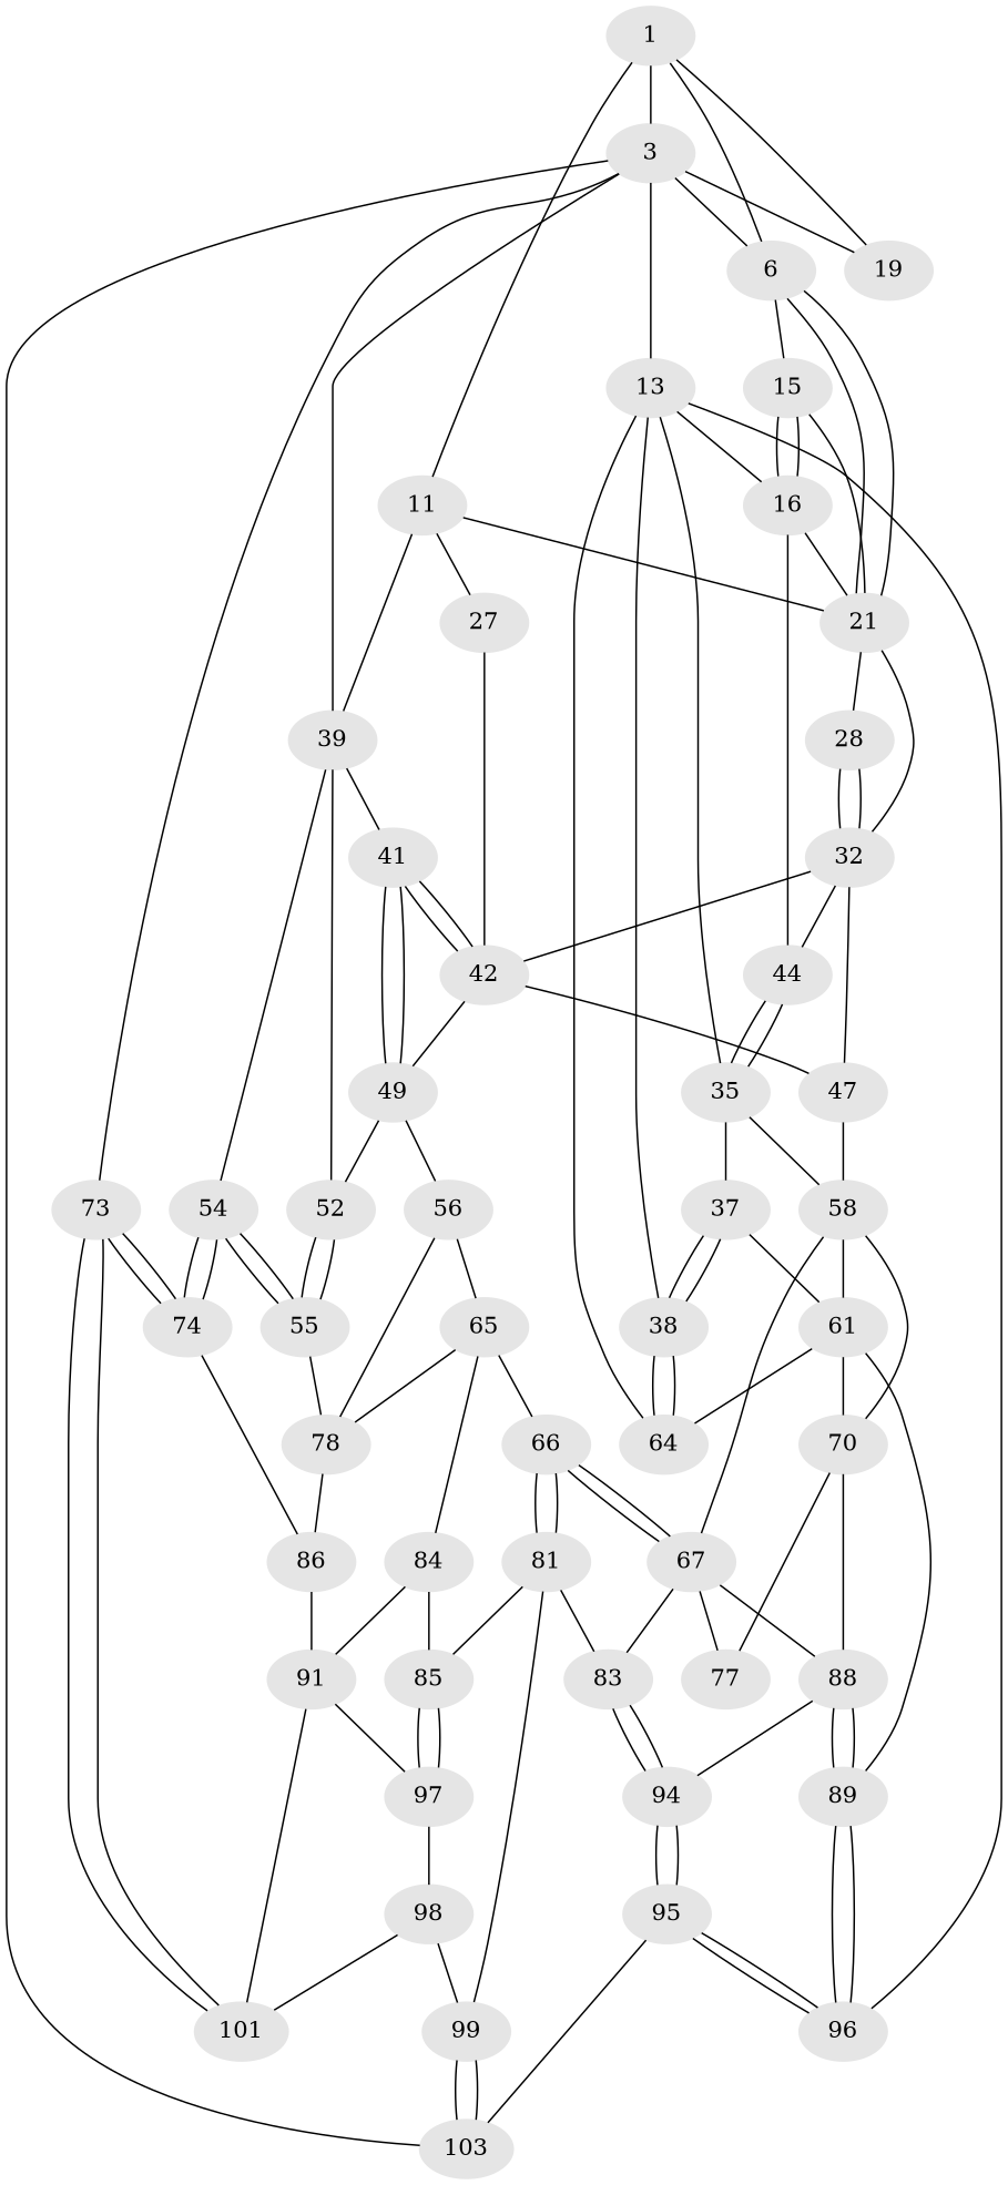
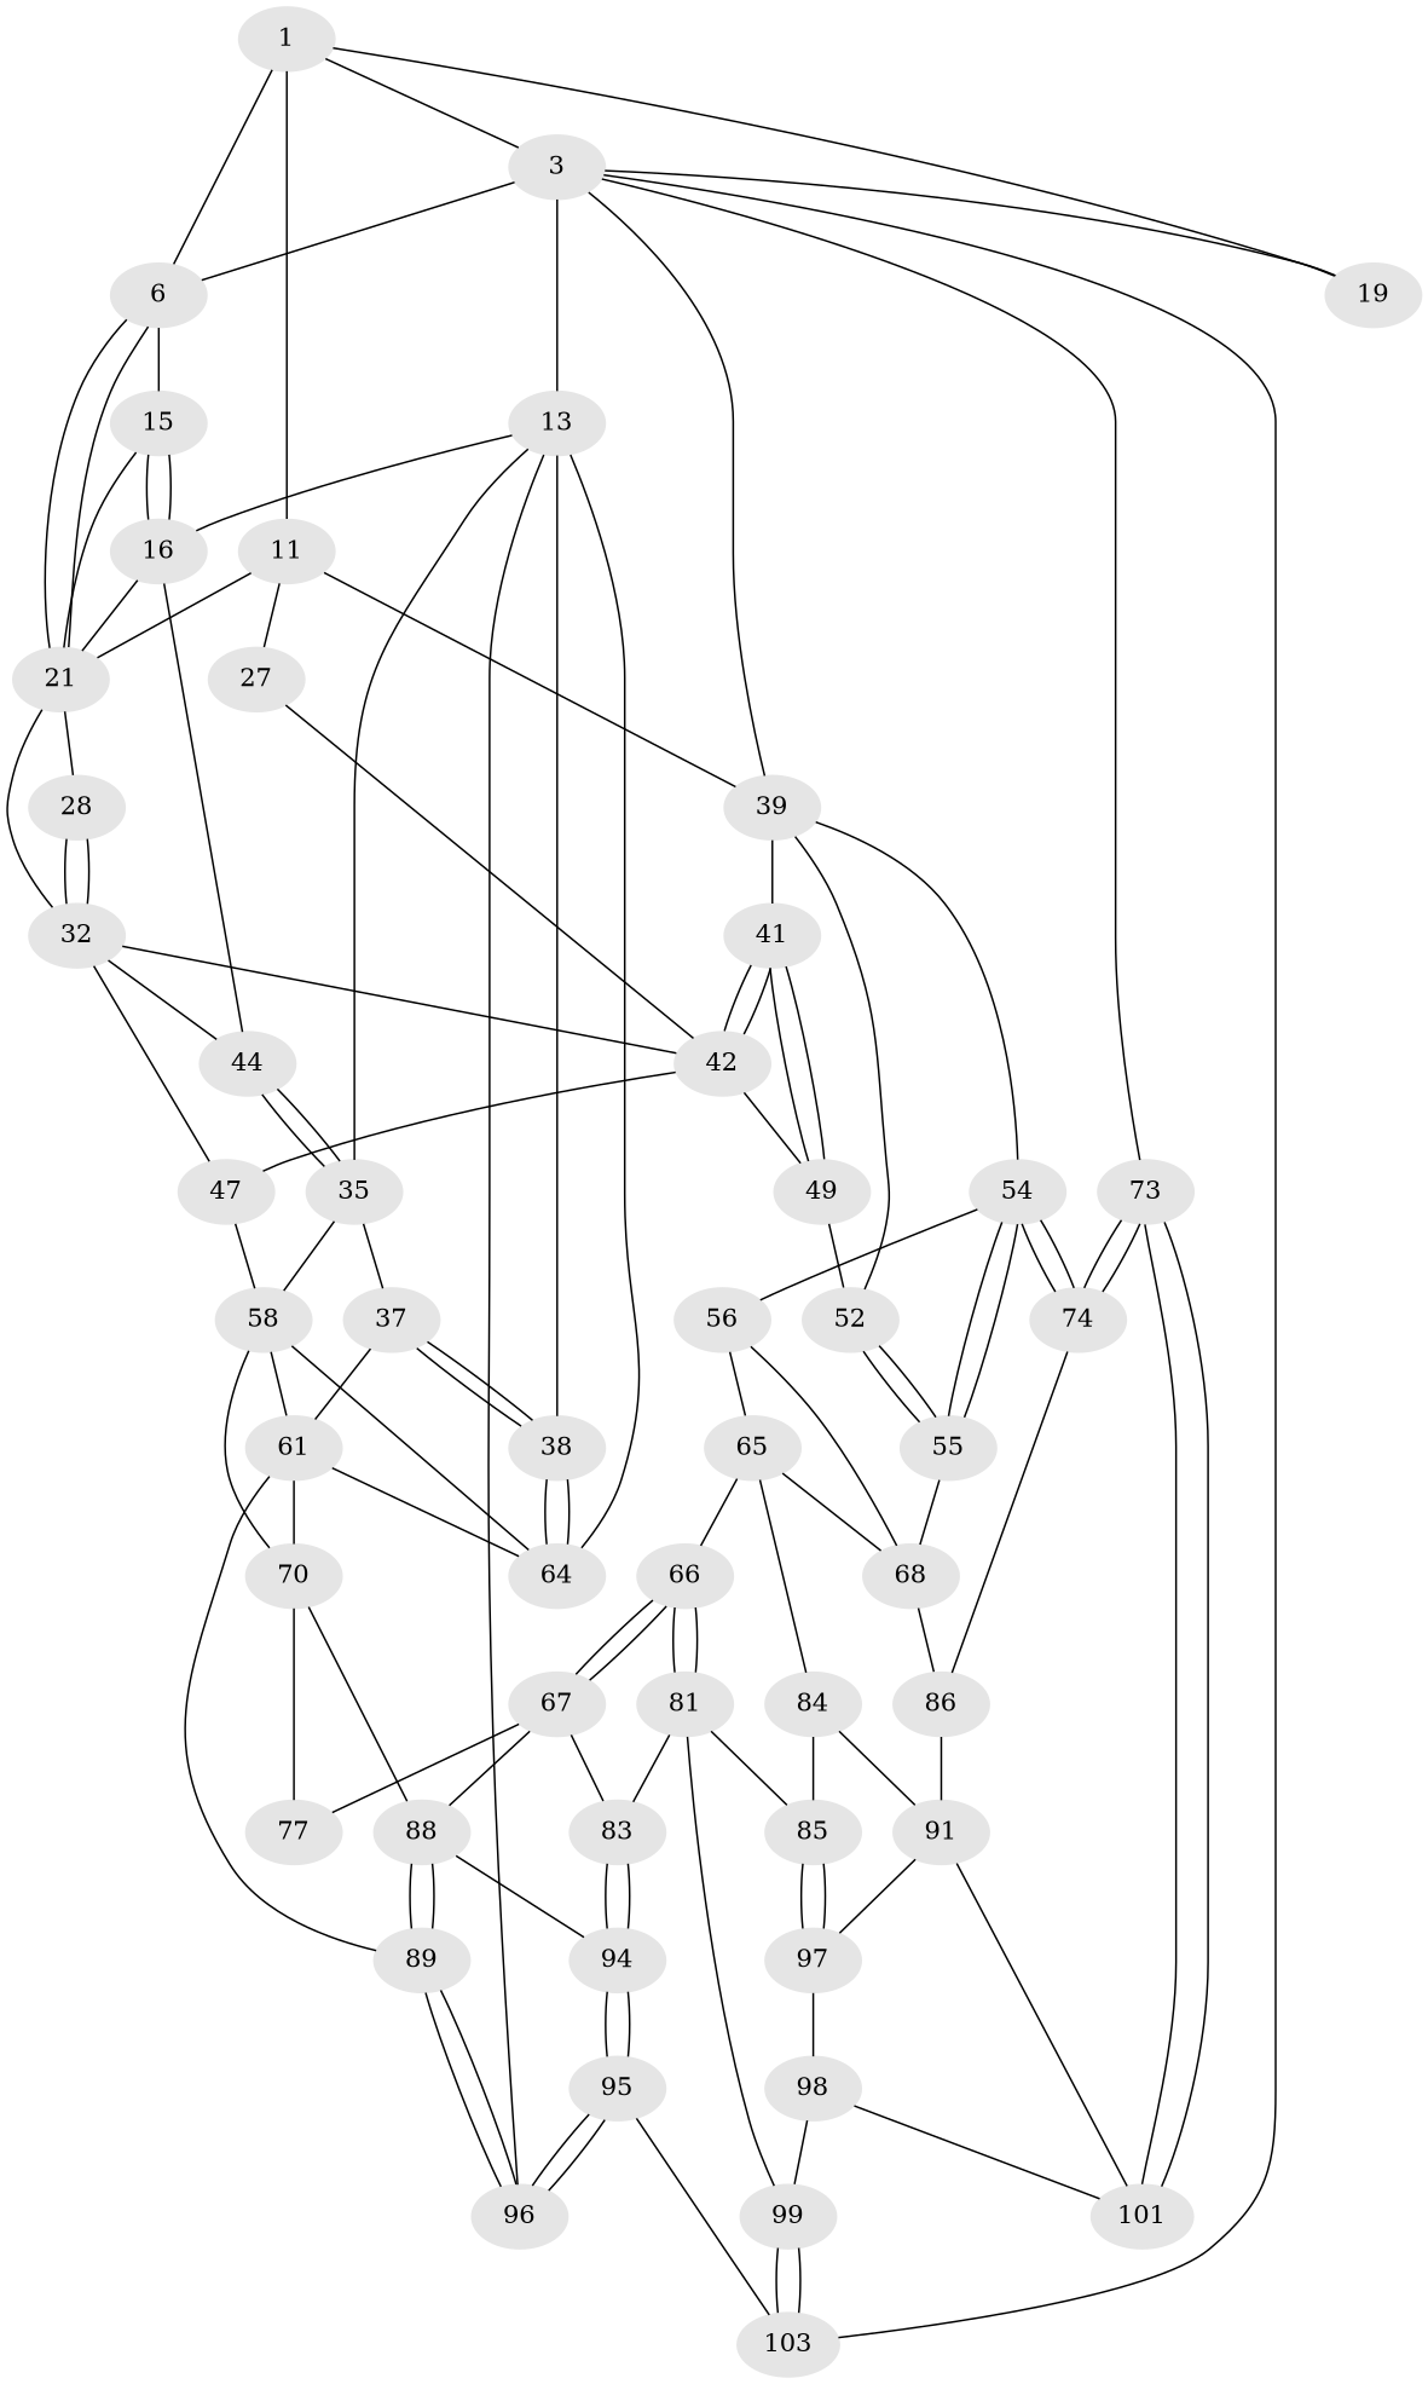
  graph {
    node [color=gray90 style=filled]
    1 [super="+5+2"]
    3 [super="+4+20+72"]
    6 [super="+7"]
    11 [super="+26+12"]
    19
    13 [super="+17+14"]
    39 [super="+40+44"]
    73
    103
    15 [super="+18"]
    21 [super="+22"]
    27
    16 [super="+29"]
    35 [super="+36"]
    38
    64
    96
    41
    52
    54
    74
    101 [super="+102"]
    98 [super="+104"]
    99
    28
    32 [super="+33"]
    42 [super="+46+43"]
    n28 [label=44]
    37
    58 [super="+59"]
    47 [super="+48+51"]
    49 [super="+53"]
    61 [super="+62"]
    67 [super="+76"]
    70 [super="+78"]
    89
    55
    56 [super="+57"]
-   68 [super="+69" label=78]
+   68 [super="+69"]
    65 [super="+71"]
    86 [super="+87"]
    66
    84
    77
    83
    88 [super="+90"]
    81 [super="+82"]
    85
    91 [super="+92+93"]
    94
    97 [super="+100"]
    95
    1 -- 3
    1 -- 6
    1 -- 11 [weight=2]
    1 -- 19
    3 -- 6
    3 -- 19
    3 -- 13 [weight=3]
    3 -- 39
    3 -- 73
    3 -- 103
    6 -- 15 [weight=2]
    6 -- 21
    6 -- 21
    11 -- 39
    11 -- 21
    11 -- 27
    13 -- 16
    13 -- 35
    13 -- 38
    13 -- 64
    13 -- 96
    39 -- 41
    39 -- 52
    39 -- 54
    73 -- 74
    73 -- 74
    73 -- 101
    73 -- 101
    15 -- 21
    15 -- 16
    15 -- 16
    21 -- 28
    21 -- 32
    27 -- 42
    16 -- 21 [weight=2]
    16 -- n28
    35 -- 37
    35 -- 58
    38 -- 64
    38 -- 64
    41 -- 42
    41 -- 42
    41 -- 49
    41 -- 49
    52 -- 55
    52 -- 55
    54 -- 74
    54 -- 74
    54 -- 55
    54 -- 55
    74 -- 86
    98 -- 101
    98 -- 99
    99 -- 103
    99 -- 103
    28 -- 32
    28 -- 32
    32 -- 42
    32 -- n28
    32 -- 47
    42 -- 47 [weight=2]
    42 -- 49
    n28 -- 35
    n28 -- 35
    37 -- 38
    37 -- 38
    37 -- 61
    58 -- 61
-   58 -- 67
+   58 -- 64
    58 -- 70
    47 -- 58
    49 -- 52
-   49 -- 56
+   54 -- 56
    61 -- 64
    61 -- 70
    61 -- 89
    67 -- 77 [weight=2]
    67 -- 83
    67 -- 88
    70 -- 77
    70 -- 88
    89 -- 96
    89 -- 96
    55 -- 68
    56 -- 68
    56 -- 65
    68 -- 86
    65 -- 68
    65 -- 66
    65 -- 84
    86 -- 91 [weight=2]
    66 -- 67
    66 -- 67
    66 -- 81
    66 -- 81
    84 -- 85
    84 -- 91
    83 -- 94
    83 -- 94
    88 -- 89
    88 -- 89
    88 -- 94
    81 -- 99
    81 -- 83
    81 -- 85
    85 -- 97
    85 -- 97
    91 -- 101
    91 -- 97
    94 -- 95
    94 -- 95
    97 -- 98
    95 -- 103
    95 -- 96
    95 -- 96
  }
